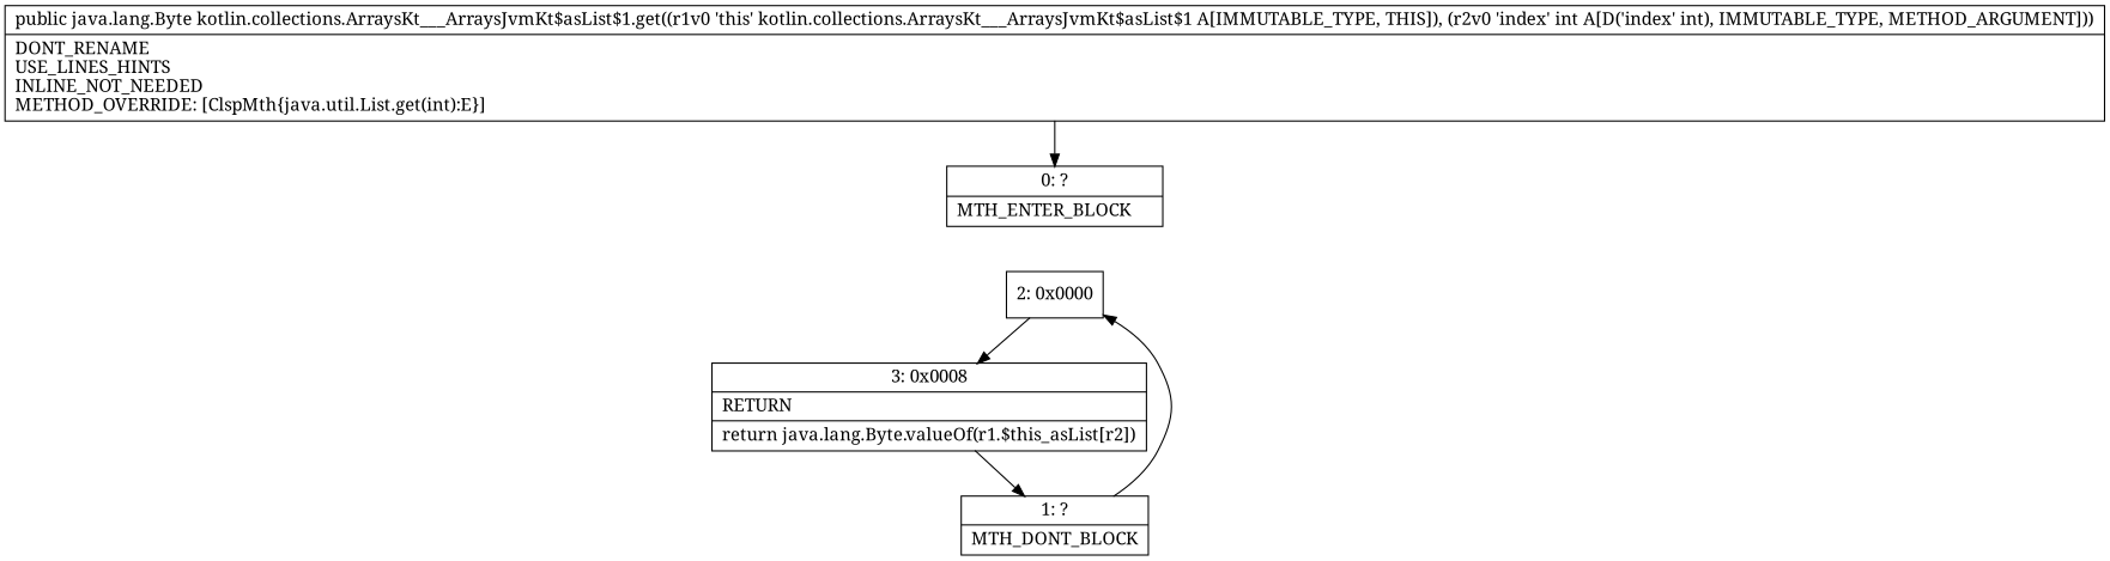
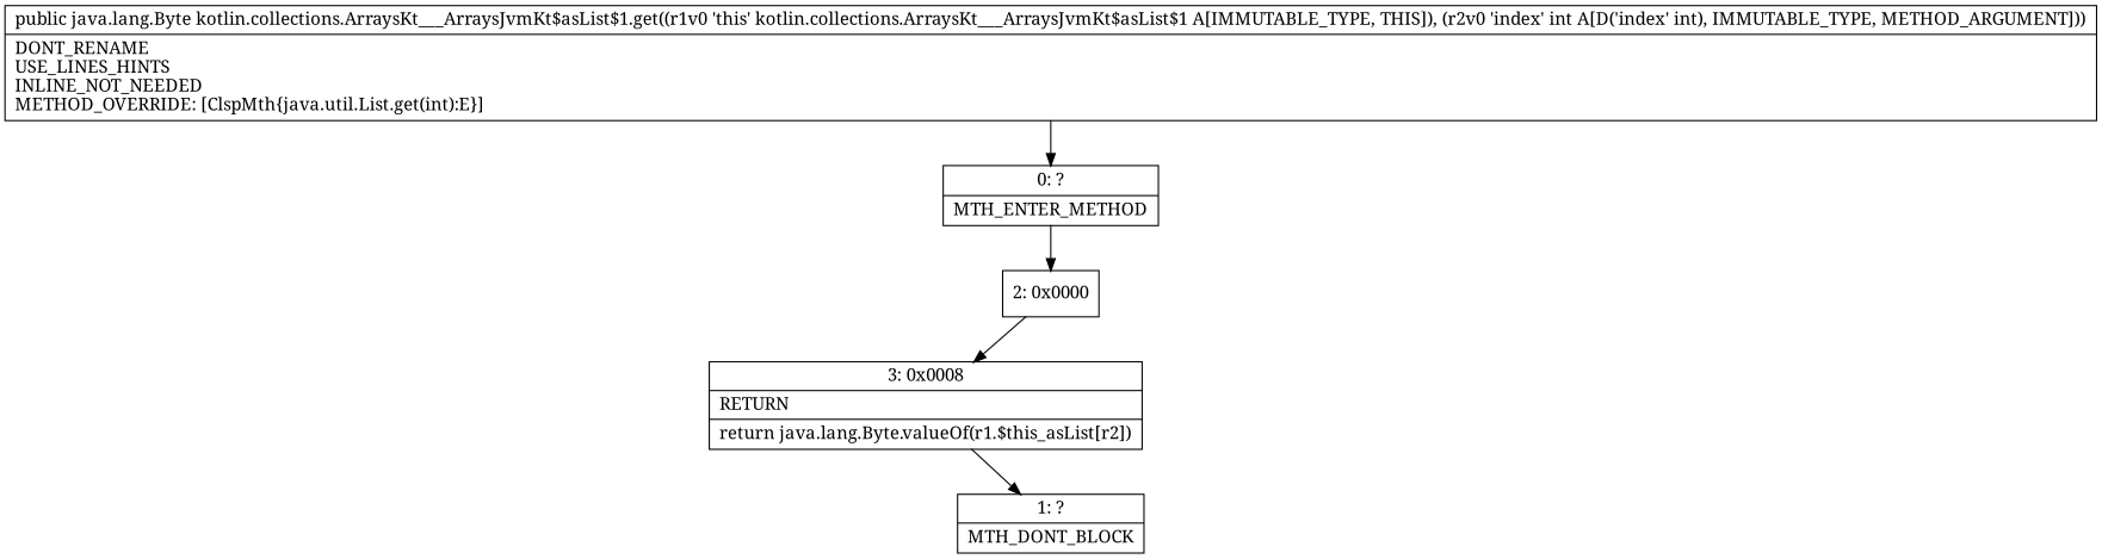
  digraph {
    fontname="Noto Serif"
    node [fontname="Noto Serif" shape=record]
    edge [fontname="Noto Serif"]
-   n1 [label="{0\:\ ?|MTH_ENTER_BLOCK\l}"]
+   n1 [label="{0\:\ ?|MTH_ENTER_METHOD\l}"]
    n2 [label="{2\:\ 0x0000}"]
    n3 [label="{3\:\ 0x0008|RETURN\l|return java.lang.Byte.valueOf(r1.$this_asList[r2])\l}"]
    n4 [label="{1\:\ ?|MTH_DONT_BLOCK\l}"]
    n5 [label="{public java.lang.Byte kotlin.collections.ArraysKt___ArraysJvmKt$asList$1.get((r1v0 'this' kotlin.collections.ArraysKt___ArraysJvmKt$asList$1 A[IMMUTABLE_TYPE, THIS]), (r2v0 'index' int A[D('index' int), IMMUTABLE_TYPE, METHOD_ARGUMENT]))  | DONT_RENAME\lUSE_LINES_HINTS\lINLINE_NOT_NEEDED\lMETHOD_OVERRIDE: [ClspMth\{java.util.List.get(int):E\}]\l}"]
-   n4 -> n2
+   n1 -> n2
    n2 -> n3
    n3 -> n4
    n5 -> n1
  }
